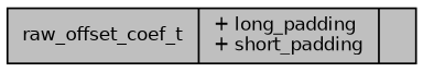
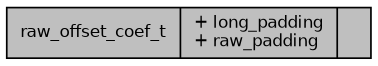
  digraph {
    rankdir=LR
-   n1 [color=black fillcolor=grey75 fontcolor=black fontname=Helvetica fontsize=10 height=0.2 label="{raw_offset_coef_t\n|+ long_padding\l+ short_padding\l|}" shape=record style=filled width=0.4]
+   n1 [color=black fillcolor=grey75 fontcolor=black fontname=Helvetica fontsize=10 height=0.2 label="{raw_offset_coef_t\n|+ long_padding\l+ raw_padding\l|}" shape=record style=filled width=0.4]
  }
